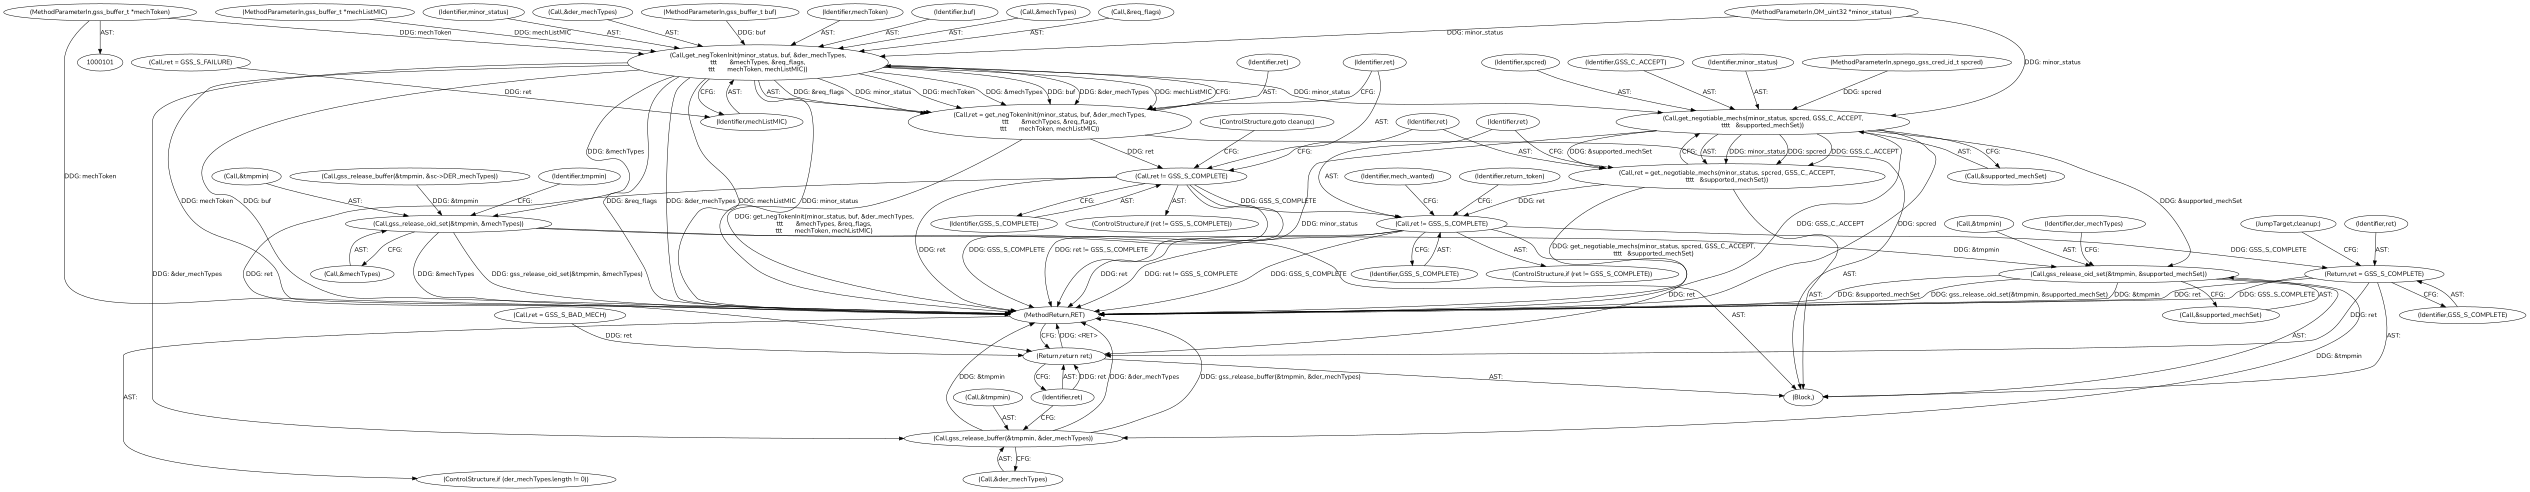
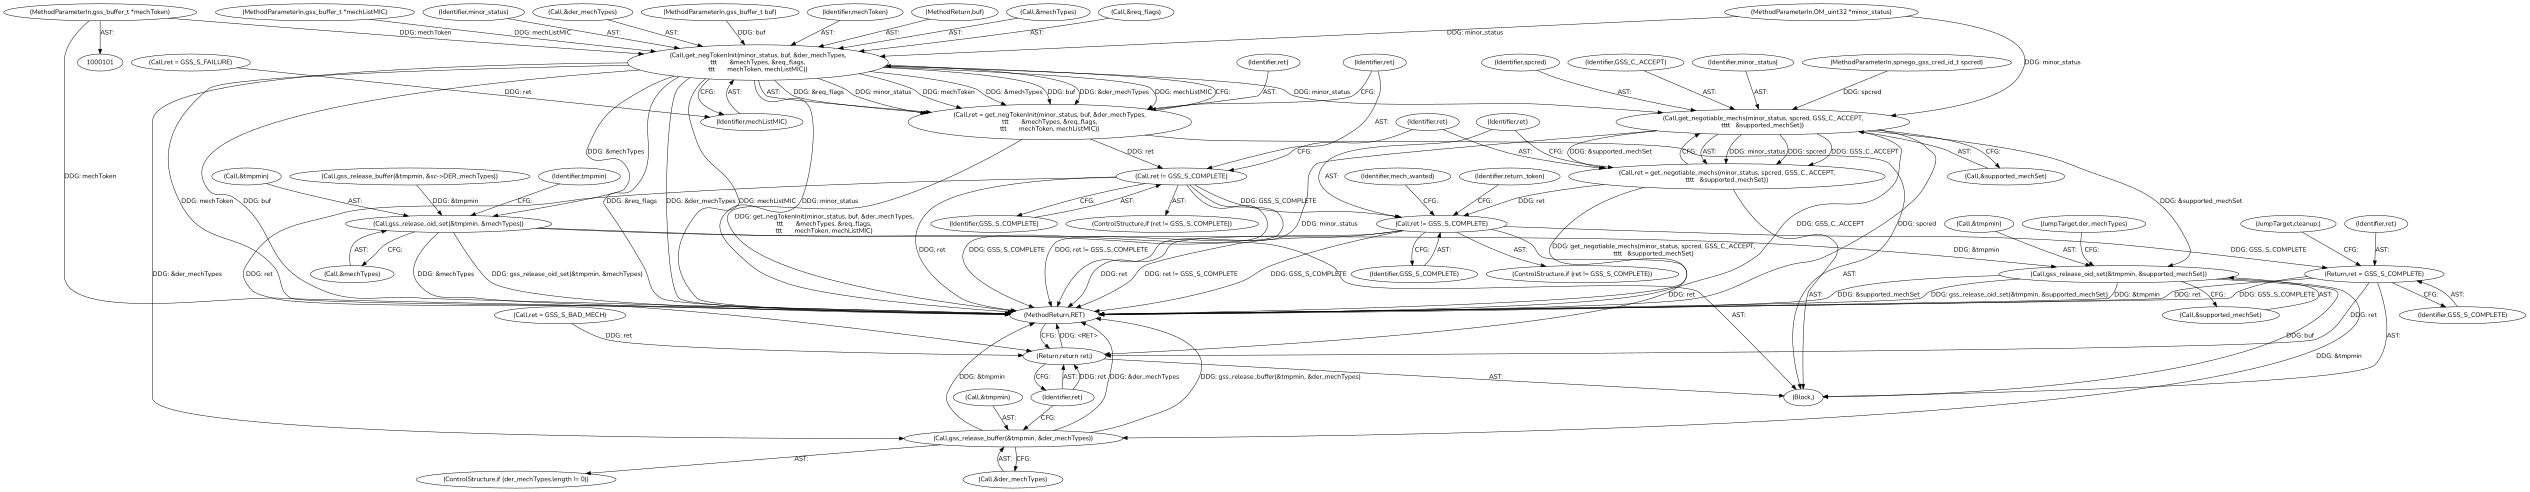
  digraph {
    fontname=Nunito
    node [fontname=Nunito]
    edge [fontname=Nunito]
    n1 [label="(MethodParameterIn,gss_buffer_t *mechToken)"]
    n2 [label="(Call,get_negTokenInit(minor_status, buf, &der_mechTypes,\n\t\t\t       &mechTypes, &req_flags,\n\t\t\t       mechToken, mechListMIC))"]
    n3 [label="(MethodReturn,RET)"]
    1000101
    n5 [label="(Call,ret = get_negTokenInit(minor_status, buf, &der_mechTypes,\n\t\t\t       &mechTypes, &req_flags,\n\t\t\t       mechToken, mechListMIC))"]
    n6 [label="(Call,get_negotiable_mechs(minor_status, spcred, GSS_C_ACCEPT,\n\t\t\t\t   &supported_mechSet))"]
    n7 [label="(Call,gss_release_buffer(&tmpmin, &der_mechTypes))"]
    n8 [label="(Call,gss_release_oid_set(&tmpmin, &mechTypes))"]
    n9 [label="(Identifier,mechListMIC)"]
    n10 [label="(Return,return ret;)"]
    n11 [label="(Call,ret != GSS_S_COMPLETE)"]
    n12 [label="(Block,)"]
    n13 [label="(Call,ret = get_negotiable_mechs(minor_status, spcred, GSS_C_ACCEPT,\n\t\t\t\t   &supported_mechSet))"]
    n14 [label="(Call,gss_release_oid_set(&tmpmin, &supported_mechSet))"]
    n15 [label="(Call,&supported_mechSet)"]
    n16 [label="(Call,&der_mechTypes)"]
    n17 [label="(ControlStructure,if (der_mechTypes.length != 0))"]
    n18 [label="(Call,&mechTypes)"]
    n19 [label="(Call,ret != GSS_S_COMPLETE)"]
    n20 [label="(Identifier,GSS_S_COMPLETE)"]
    n21 [label="(ControlStructure,if (ret != GSS_S_COMPLETE))"]
    n22 [label="(Return,ret = GSS_S_COMPLETE)"]
    n23 [label="(Identifier,GSS_S_COMPLETE)"]
    n24 [label="(ControlStructure,if (ret != GSS_S_COMPLETE))"]
    n25 [label="(Identifier,ret)"]
    n26 [label="(Identifier,GSS_S_COMPLETE)"]
    n27 [label="(Call,&supported_mechSet)"]
    n28 [label="(JumpTarget,cleanup:)"]
    n29 [label="(MethodParameterIn,OM_uint32 *minor_status)"]
    n30 [label="(Identifier,mechToken)"]
    n31 [label="(Identifier,ret)"]
-   n32 [label="(Identifier,buf)"]
+   n32 [label="(MethodReturn,buf)"]
    n33 [label="(Call,ret = GSS_S_FAILURE)"]
    n34 [label="(Identifier,spcred)"]
    n35 [label="(Identifier,tmpmin)"]
    n36 [label="(Call,gss_release_buffer(&tmpmin, &sc->DER_mechTypes))"]
    n37 [label="(Identifier,mech_wanted)"]
    n38 [label="(Call,&mechTypes)"]
    n39 [label="(Call,&tmpmin)"]
    n40 [label="(Identifier,ret)"]
    n41 [label="(Identifier,return_token)"]
    n42 [label="(Call,ret = GSS_S_BAD_MECH)"]
    n43 [label="(Call,&req_flags)"]
    n44 [label="(Identifier,GSS_C_ACCEPT)"]
    n45 [label="(MethodParameterIn,gss_buffer_t *mechListMIC)"]
    n46 [label="(Identifier,minor_status)"]
-   n47 [label="(Identifier,der_mechTypes)"]
-   n48 [label="(ControlStructure,goto cleanup;)"]
+   n47 [label="(JumpTarget,der_mechTypes)"]
    n49 [label="(Identifier,minor_status)"]
    n50 [label="(Call,&der_mechTypes)"]
    n51 [label="(MethodParameterIn,gss_buffer_t buf)"]
    n52 [label="(Identifier,ret)"]
    n53 [label="(Call,&tmpmin)"]
    n54 [label="(Call,&tmpmin)"]
    n55 [label="(MethodParameterIn,spnego_gss_cred_id_t spcred)"]
    n56 [label="(Identifier,ret)"]
    n57 [label="(Identifier,ret)"]
    n1 -> n2 [label="DDG: mechToken"]
    n1 -> n3 [label="DDG: mechToken"]
    n1 -> 1000101 [label="AST: "]
    n2 -> n3 [label="DDG: &req_flags"]
    n2 -> n3 [label="DDG: &der_mechTypes"]
    n2 -> n3 [label="DDG: mechListMIC"]
    n2 -> n3 [label="DDG: mechToken"]
    n2 -> n3 [label="DDG: buf"]
    n2 -> n3 [label="DDG: minor_status"]
    n2 -> n5 [label="AST: "]
    n2 -> n5 [label="DDG: &req_flags"]
    n2 -> n5 [label="DDG: minor_status"]
    n2 -> n5 [label="DDG: mechToken"]
    n2 -> n5 [label="DDG: &mechTypes"]
    n2 -> n5 [label="DDG: buf"]
    n2 -> n5 [label="DDG: &der_mechTypes"]
    n2 -> n5 [label="DDG: mechListMIC"]
    n2 -> n6 [label="DDG: minor_status"]
    n2 -> n7 [label="DDG: &der_mechTypes"]
    n2 -> n8 [label="DDG: &mechTypes"]
    n2 -> n9 [label="CFG: "]
    n3 -> n10 [label="CFG: "]
    n5 -> n2 [label="CFG: "]
    n5 -> n3 [label="DDG: get_negTokenInit(minor_status, buf, &der_mechTypes,\n\t\t\t       &mechTypes, &req_flags,\n\t\t\t       mechToken, mechListMIC)"]
    n5 -> n11 [label="DDG: ret"]
    n5 -> n12 [label="AST: "]
    n6 -> n3 [label="DDG: spcred"]
    n6 -> n3 [label="DDG: minor_status"]
    n6 -> n3 [label="DDG: GSS_C_ACCEPT"]
    n6 -> n13 [label="AST: "]
    n6 -> n13 [label="DDG: minor_status"]
    n6 -> n13 [label="DDG: spcred"]
    n6 -> n13 [label="DDG: GSS_C_ACCEPT"]
    n6 -> n13 [label="DDG: &supported_mechSet"]
    n6 -> n14 [label="DDG: &supported_mechSet"]
    n6 -> n15 [label="CFG: "]
    n7 -> n3 [label="DDG: gss_release_buffer(&tmpmin, &der_mechTypes)"]
    n7 -> n3 [label="DDG: &tmpmin"]
    n7 -> n3 [label="DDG: &der_mechTypes"]
    n7 -> n16 [label="CFG: "]
-   n3 -> n17 [label="AST: "]
+   n7 -> n17 [label="AST: "]
    n8 -> n3 [label="DDG: &mechTypes"]
    n8 -> n3 [label="DDG: gss_release_oid_set(&tmpmin, &mechTypes)"]
    n8 -> n12 [label="AST: "]
    n8 -> n14 [label="DDG: &tmpmin"]
    n8 -> n18 [label="CFG: "]
    n9 -> n2 [label="AST: "]
    n10 -> n3 [label="DDG: <RET>"]
    n10 -> n12 [label="AST: "]
    n10 -> n25 [label="CFG: "]
    n11 -> n3 [label="DDG: ret != GSS_S_COMPLETE"]
    n11 -> n3 [label="DDG: ret"]
    n11 -> n3 [label="DDG: GSS_S_COMPLETE"]
    n11 -> n10 [label="DDG: ret"]
    n11 -> n19 [label="DDG: GSS_S_COMPLETE"]
    n11 -> n20 [label="CFG: "]
    n11 -> n21 [label="AST: "]
    n13 -> n3 [label="DDG: get_negotiable_mechs(minor_status, spcred, GSS_C_ACCEPT,\n\t\t\t\t   &supported_mechSet)"]
    n13 -> n6 [label="CFG: "]
    n13 -> n12 [label="AST: "]
    n13 -> n19 [label="DDG: ret"]
    n14 -> n3 [label="DDG: &supported_mechSet"]
    n14 -> n3 [label="DDG: gss_release_oid_set(&tmpmin, &supported_mechSet)"]
    n14 -> n3 [label="DDG: &tmpmin"]
    n14 -> n7 [label="DDG: &tmpmin"]
-   n14 -> n12 [label="AST: "]
+   n14 -> n12 [label="DDG: buf"]
    n14 -> n27 [label="CFG: "]
    n15 -> n6 [label="AST: "]
    n16 -> n7 [label="AST: "]
    n18 -> n8 [label="AST: "]
    n19 -> n3 [label="DDG: ret"]
    n19 -> n3 [label="DDG: ret != GSS_S_COMPLETE"]
    n19 -> n3 [label="DDG: GSS_S_COMPLETE"]
    n19 -> n10 [label="DDG: ret"]
    n19 -> n22 [label="DDG: GSS_S_COMPLETE"]
    n19 -> n23 [label="CFG: "]
    n19 -> n24 [label="AST: "]
    n20 -> n11 [label="AST: "]
    n22 -> n3 [label="DDG: ret"]
    n22 -> n3 [label="DDG: GSS_S_COMPLETE"]
    n22 -> n10 [label="DDG: ret"]
    n22 -> n12 [label="AST: "]
    n22 -> n26 [label="CFG: "]
    n23 -> n19 [label="AST: "]
    n25 -> n7 [label="CFG: "]
    n25 -> n10 [label="AST: "]
    n25 -> n10 [label="DDG: ret"]
    n26 -> n22 [label="AST: "]
    n27 -> n14 [label="AST: "]
    n28 -> n22 [label="CFG: "]
    n29 -> n2 [label="DDG: minor_status"]
    n29 -> n6 [label="DDG: minor_status"]
    n30 -> n2 [label="AST: "]
    n31 -> n11 [label="CFG: "]
    n31 -> n13 [label="AST: "]
    n32 -> n2 [label="AST: "]
    n33 -> n9 [label="DDG: ret"]
    n34 -> n6 [label="AST: "]
    n35 -> n8 [label="CFG: "]
    n36 -> n8 [label="DDG: &tmpmin"]
    n37 -> n19 [label="CFG: "]
    n38 -> n2 [label="AST: "]
    n39 -> n7 [label="AST: "]
    n40 -> n5 [label="CFG: "]
    n40 -> n11 [label="AST: "]
    n41 -> n19 [label="CFG: "]
    n42 -> n10 [label="DDG: ret"]
    n43 -> n2 [label="AST: "]
    n44 -> n6 [label="AST: "]
    n45 -> n2 [label="DDG: mechListMIC"]
    n46 -> n6 [label="AST: "]
    n47 -> n14 [label="CFG: "]
-   n48 -> n11 [label="CFG: "]
    n49 -> n2 [label="AST: "]
    n50 -> n2 [label="AST: "]
    n51 -> n2 [label="DDG: buf"]
    n52 -> n5 [label="AST: "]
    n53 -> n14 [label="AST: "]
    n54 -> n8 [label="AST: "]
    n55 -> n6 [label="DDG: spcred"]
    n56 -> n22 [label="AST: "]
    n57 -> n13 [label="CFG: "]
    n57 -> n19 [label="AST: "]
  }
